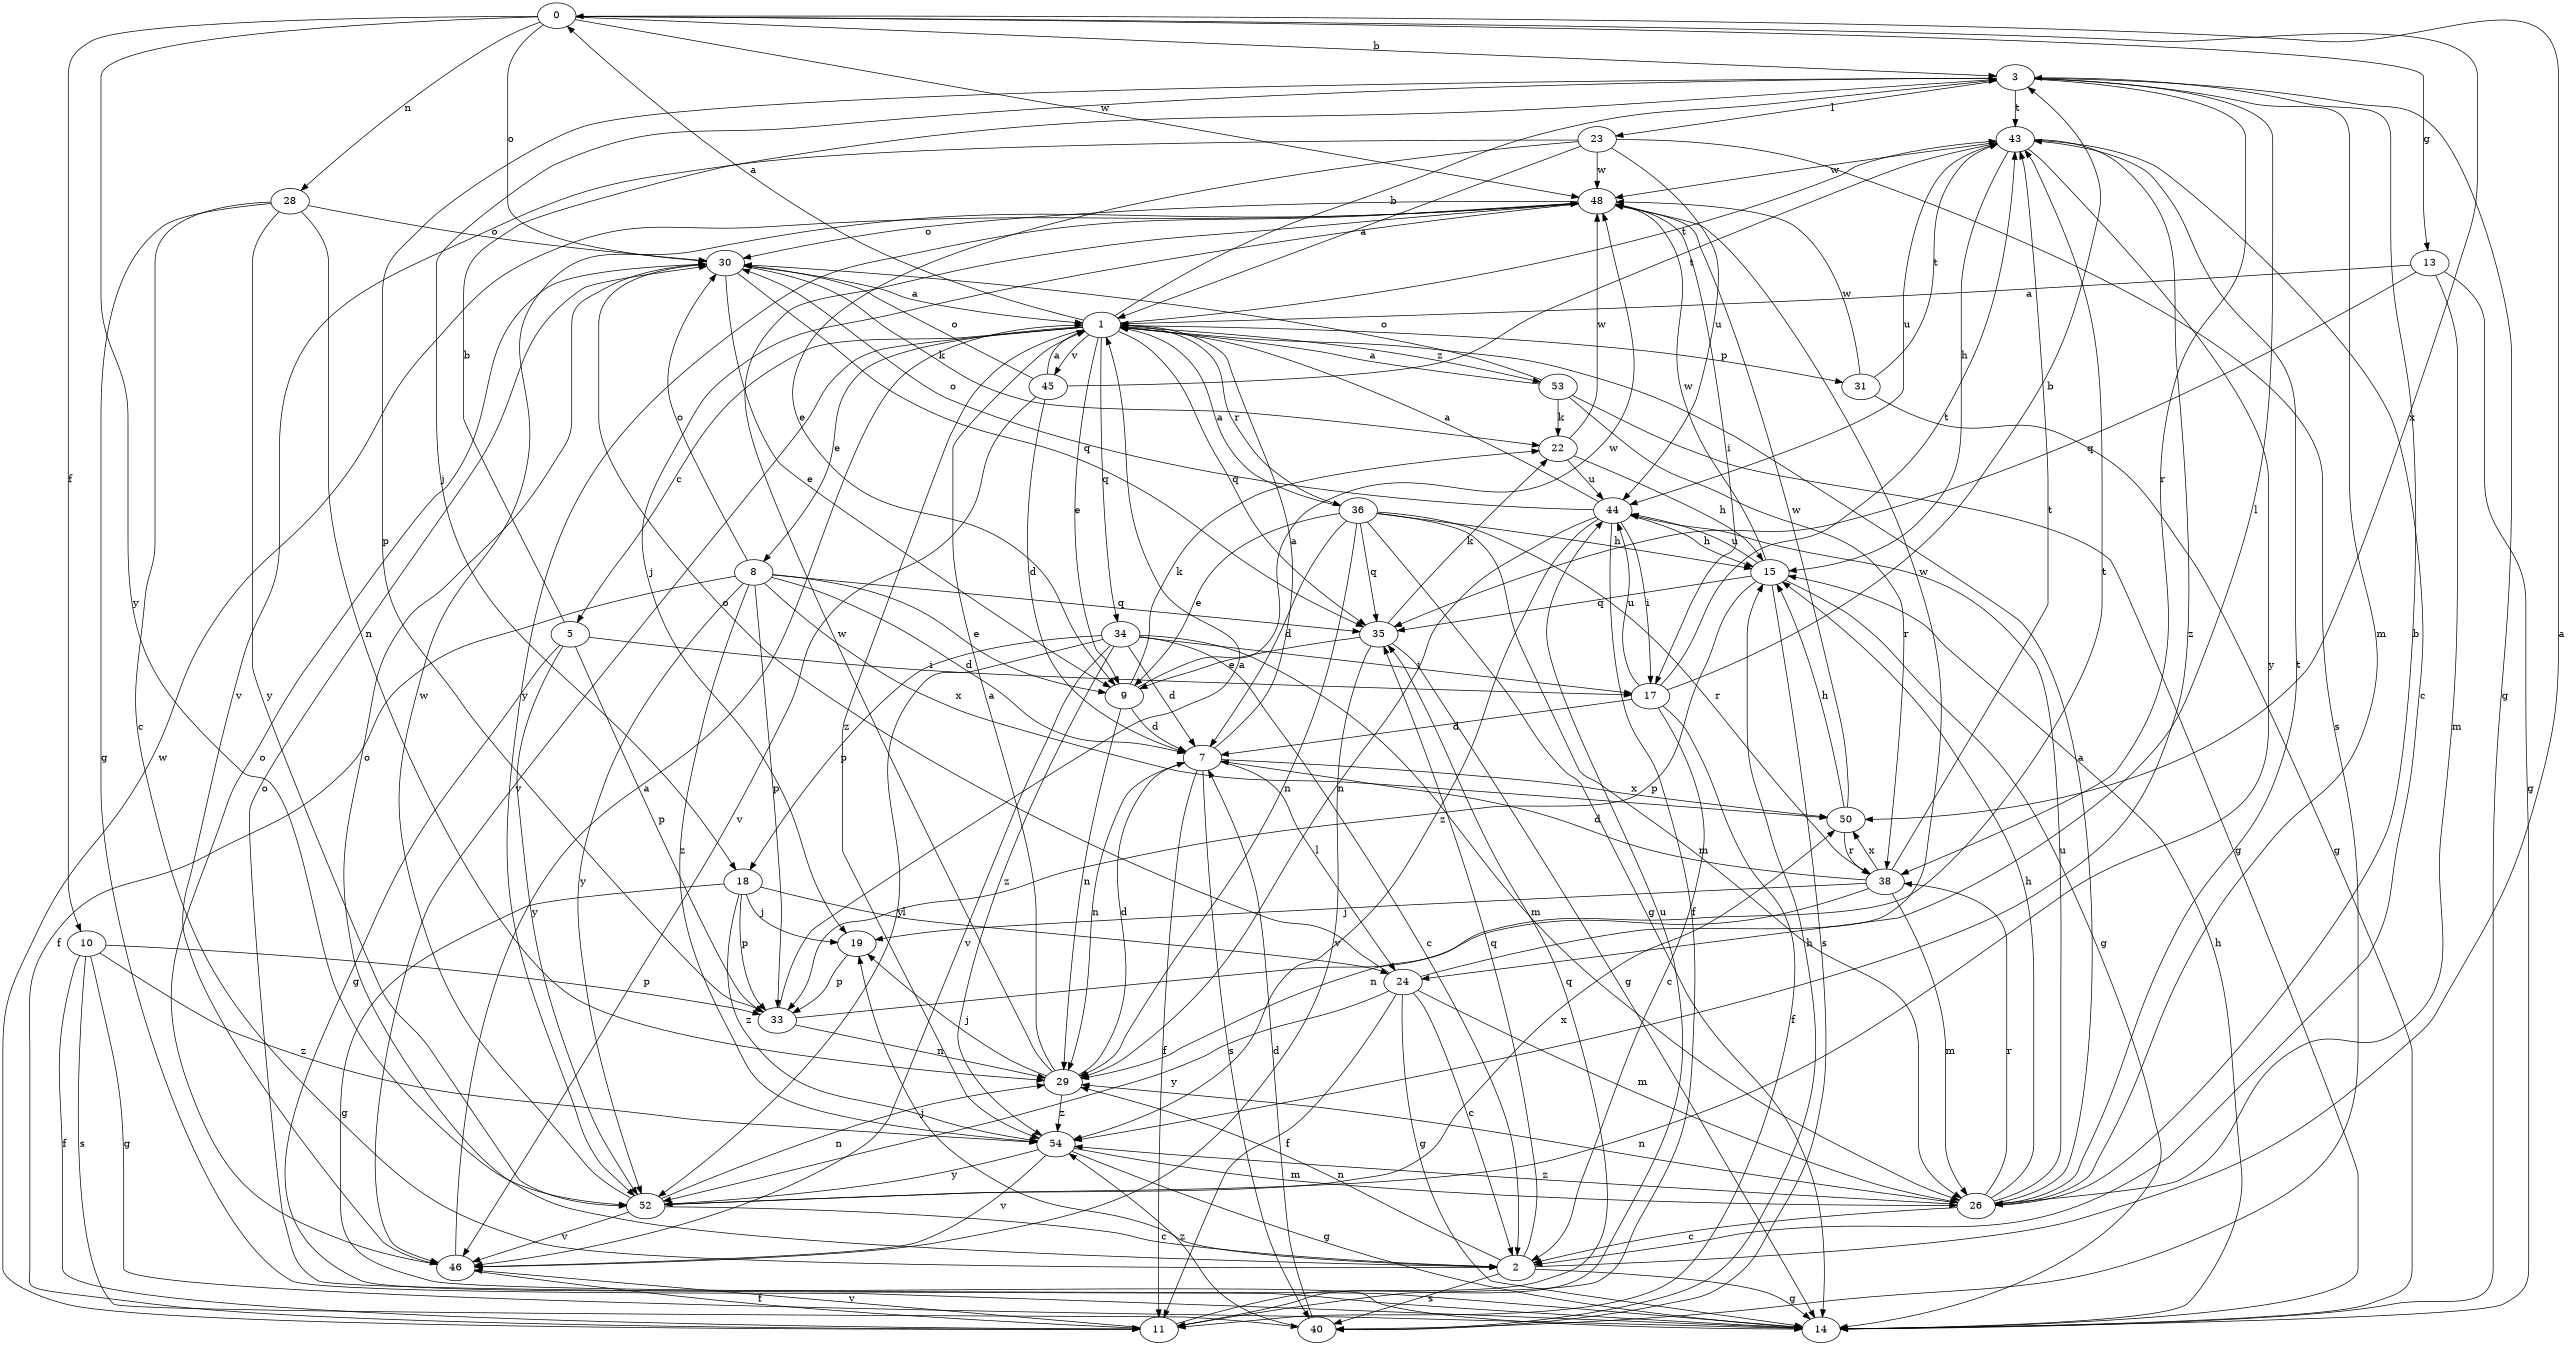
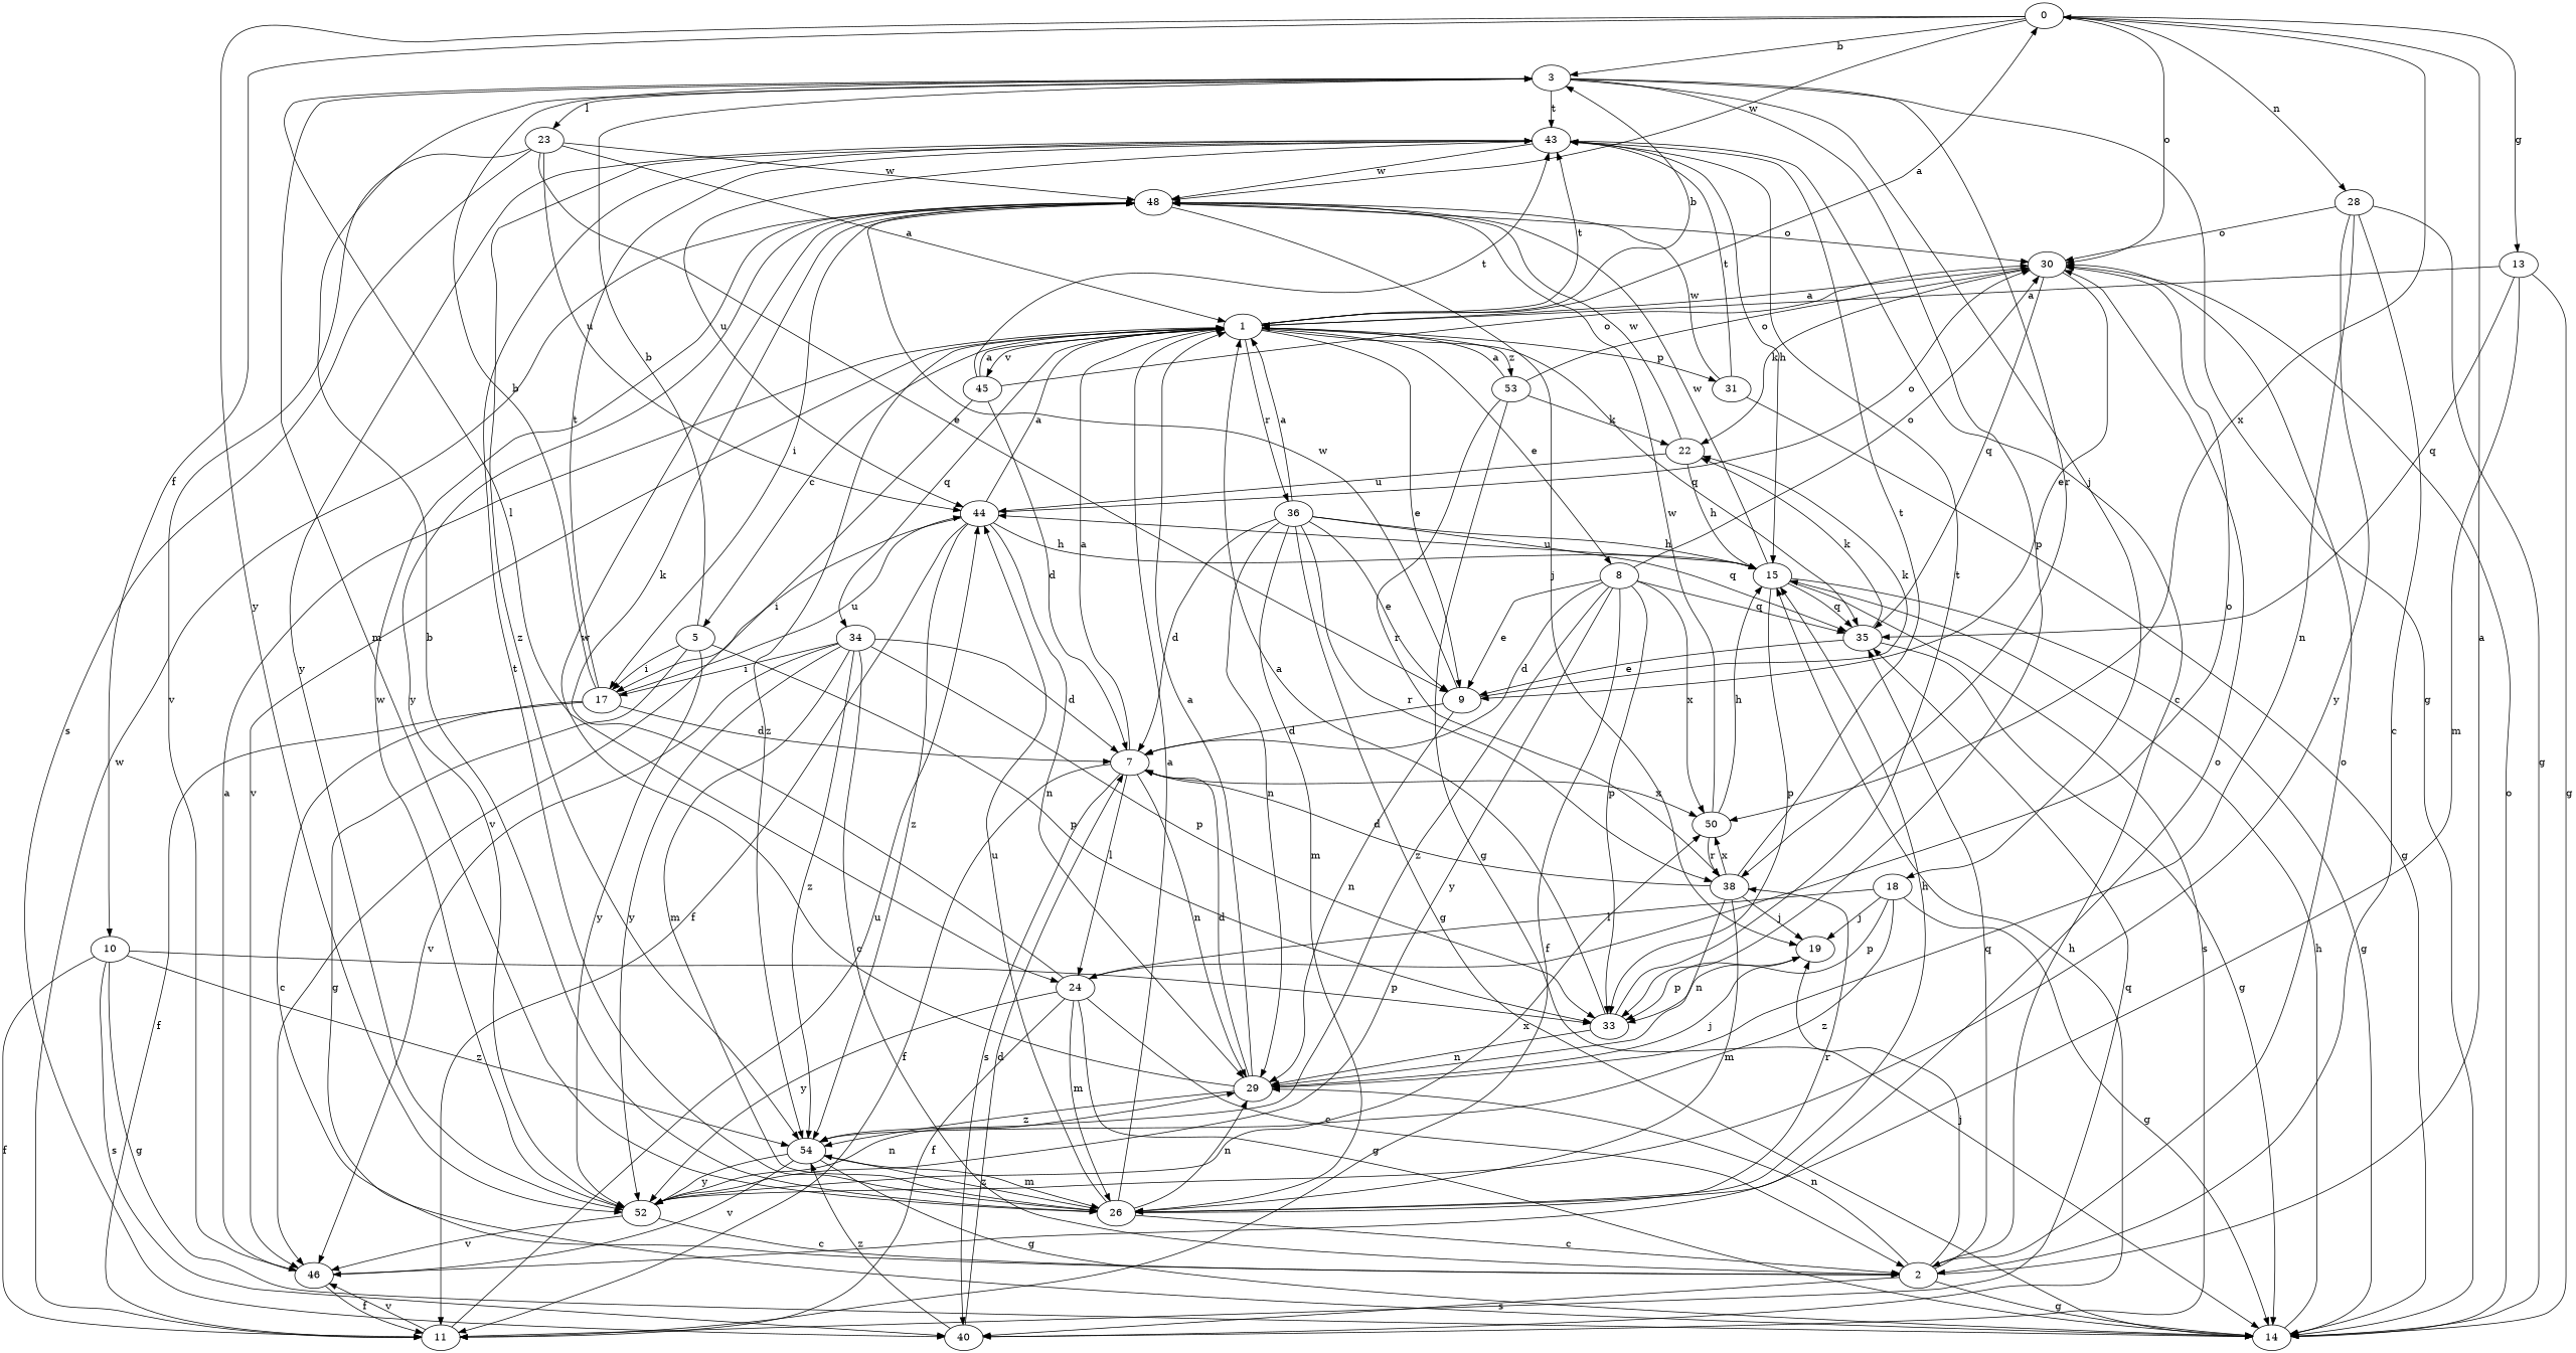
  strict digraph {
    0
    3
    10
    13
    28
    30
    48
    50
    52
    43
    14
    18
    23
    24
    26
    33
    38
    54
    40
    11
    1
    35
    n23 [label=2]
    29
    9
    22
    17
    19
    15
    46
    5
    8
    31
    34
    36
    45
    53
    7
    44
    0 -> 3 [label=b]
    0 -> 10 [label=f]
    0 -> 13 [label=g]
    0 -> 28 [label=n]
    0 -> 30 [label=o]
    0 -> 48 [label=w]
    0 -> 50 [label=x]
    0 -> 52 [label=y]
    3 -> 43 [label=t]
    3 -> 14 [label=g]
    3 -> 18 [label=j]
    3 -> 23 [label=l]
    3 -> 24 [label=l]
    3 -> 26 [label=m]
    3 -> 33 [label=p]
    3 -> 38 [label=r]
    10 -> 14 [label=g]
    10 -> 33 [label=p]
    10 -> 54 [label=z]
    10 -> 40 [label=s]
    10 -> 11 [label=f]
    13 -> 14 [label=g]
    13 -> 26 [label=m]
    13 -> 1 [label=a]
    13 -> 35 [label=q]
    28 -> 30 [label=o]
    28 -> 52 [label=y]
    28 -> 14 [label=g]
    28 -> n23 [label=c]
    28 -> 29 [label=n]
    30 -> 1 [label=a]
    30 -> 35 [label=q]
    30 -> 9 [label=e]
    30 -> 22 [label=k]
    48 -> 30 [label=o]
    48 -> 52 [label=y]
    48 -> 17 [label=i]
    48 -> 19 [label=j]
    50 -> 48 [label=w]
    50 -> 38 [label=r]
    50 -> 15 [label=h]
    52 -> 48 [label=w]
    52 -> 50 [label=x]
    52 -> n23 [label=c]
    52 -> 29 [label=n]
    52 -> 46 [label=v]
    43 -> 48 [label=w]
    43 -> 52 [label=y]
    43 -> 54 [label=z]
    43 -> n23 [label=c]
    43 -> 15 [label=h]
    43 -> 44 [label=u]
    14 -> 30 [label=o]
    14 -> 15 [label=h]
    18 -> 14 [label=g]
    18 -> 24 [label=l]
    18 -> 33 [label=p]
    18 -> 54 [label=z]
    18 -> 19 [label=j]
    23 -> 48 [label=w]
    23 -> 40 [label=s]
    23 -> 1 [label=a]
    23 -> 9 [label=e]
    23 -> 46 [label=v]
    23 -> 44 [label=u]
    24 -> 30 [label=o]
-   24 -> 48 [label=w]
+   24 -> 48 [label=k]
    24 -> 52 [label=y]
    24 -> 14 [label=g]
    24 -> 26 [label=m]
    24 -> 11 [label=f]
    24 -> n23 [label=c]
    26 -> 3 [label=b]
    26 -> 43 [label=t]
    26 -> 38 [label=r]
    26 -> 54 [label=z]
    26 -> 1 [label=a]
    26 -> n23 [label=c]
    26 -> 29 [label=n]
    26 -> 15 [label=h]
    26 -> 44 [label=u]
    33 -> 43 [label=t]
    33 -> 1 [label=a]
    33 -> 29 [label=n]
    38 -> 50 [label=x]
    38 -> 43 [label=t]
    38 -> 26 [label=m]
    38 -> 29 [label=n]
    38 -> 19 [label=j]
    38 -> 7 [label=d]
    54 -> 52 [label=y]
    54 -> 14 [label=g]
    54 -> 26 [label=m]
    54 -> 46 [label=v]
    40 -> 54 [label=z]
    40 -> 15 [label=h]
    40 -> 7 [label=d]
    11 -> 48 [label=w]
    11 -> 35 [label=q]
    11 -> 46 [label=v]
    11 -> 44 [label=u]
    1 -> 0 [label=a]
    1 -> 3 [label=b]
    1 -> 43 [label=t]
    1 -> 54 [label=z]
    1 -> 35 [label=q]
    1 -> 9 [label=e]
    1 -> 46 [label=v]
    1 -> 5 [label=c]
    1 -> 8 [label=e]
    1 -> 31 [label=p]
    1 -> 34 [label=q]
    1 -> 36 [label=r]
    1 -> 45 [label=v]
    1 -> 53 [label=z]
    35 -> 14 [label=g]
    35 -> 9 [label=e]
    35 -> 22 [label=k]
-   35 -> 46 [label=v]
    n23 -> 0 [label=a]
    n23 -> 30 [label=o]
    n23 -> 14 [label=g]
    n23 -> 40 [label=s]
    n23 -> 35 [label=q]
    n23 -> 29 [label=n]
    n23 -> 19 [label=j]
    29 -> 48 [label=w]
    29 -> 54 [label=z]
    29 -> 1 [label=a]
    29 -> 19 [label=j]
    29 -> 7 [label=d]
    9 -> 48 [label=w]
    9 -> 29 [label=n]
    9 -> 22 [label=k]
    9 -> 7 [label=d]
    22 -> 48 [label=w]
    22 -> 15 [label=h]
    22 -> 44 [label=u]
    17 -> 3 [label=b]
    17 -> 43 [label=t]
    17 -> 11 [label=f]
    17 -> n23 [label=c]
    17 -> 7 [label=d]
    17 -> 44 [label=u]
    19 -> 33 [label=p]
    15 -> 48 [label=w]
    15 -> 14 [label=g]
    15 -> 33 [label=p]
    15 -> 40 [label=s]
    15 -> 35 [label=q]
    15 -> 44 [label=u]
    46 -> 30 [label=o]
    46 -> 11 [label=f]
    46 -> 1 [label=a]
    5 -> 3 [label=b]
    5 -> 52 [label=y]
    5 -> 14 [label=g]
    5 -> 33 [label=p]
    5 -> 17 [label=i]
    8 -> 30 [label=o]
    8 -> 50 [label=x]
    8 -> 52 [label=y]
    8 -> 33 [label=p]
    8 -> 54 [label=z]
    8 -> 11 [label=f]
    8 -> 35 [label=q]
    8 -> 9 [label=e]
    8 -> 7 [label=d]
    31 -> 48 [label=w]
    31 -> 43 [label=t]
    31 -> 14 [label=g]
    34 -> 52 [label=y]
    34 -> 26 [label=m]
-   34 -> 18 [label=p]
+   34 -> 33 [label=p]
    34 -> 54 [label=z]
    34 -> n23 [label=c]
    34 -> 17 [label=i]
    34 -> 46 [label=v]
    34 -> 7 [label=d]
    36 -> 14 [label=g]
    36 -> 26 [label=m]
    36 -> 38 [label=r]
    36 -> 1 [label=a]
    36 -> 35 [label=q]
    36 -> 29 [label=n]
    36 -> 9 [label=e]
    36 -> 15 [label=h]
    36 -> 7 [label=d]
    45 -> 30 [label=o]
    45 -> 43 [label=t]
    45 -> 1 [label=a]
    45 -> 46 [label=v]
    45 -> 7 [label=d]
    53 -> 30 [label=o]
    53 -> 14 [label=g]
    53 -> 38 [label=r]
    53 -> 1 [label=a]
    53 -> 22 [label=k]
    7 -> 50 [label=x]
    7 -> 24 [label=l]
    7 -> 40 [label=s]
    7 -> 11 [label=f]
    7 -> 1 [label=a]
    7 -> 29 [label=n]
    44 -> 30 [label=o]
    44 -> 54 [label=z]
    44 -> 11 [label=f]
    44 -> 1 [label=a]
    44 -> 29 [label=n]
    44 -> 17 [label=i]
    44 -> 15 [label=h]
  }
